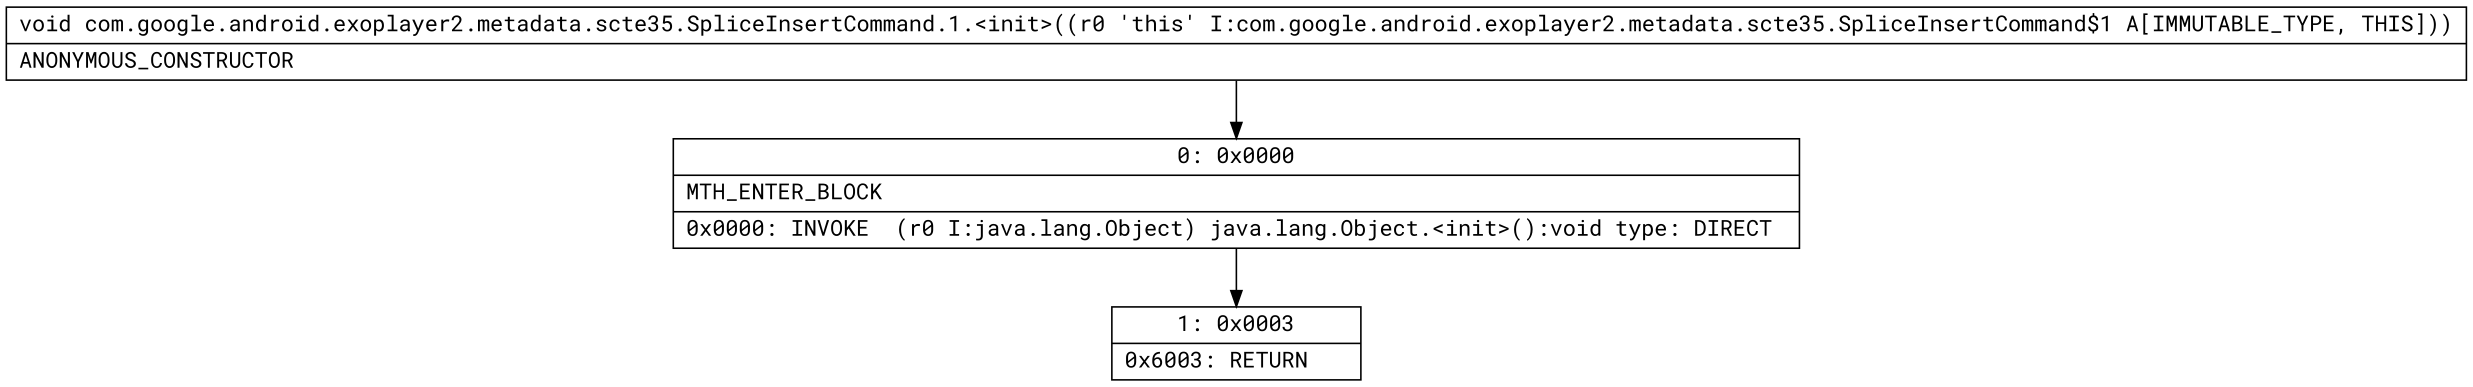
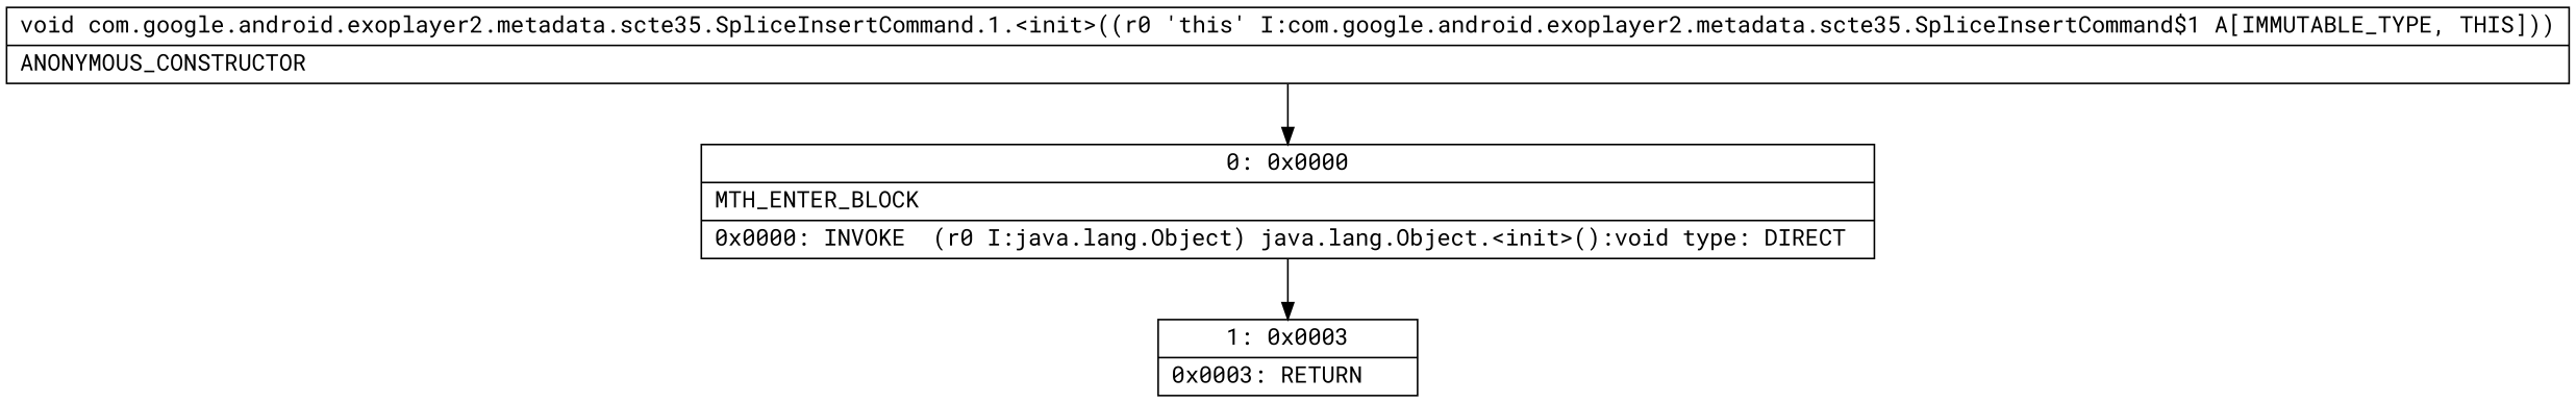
  digraph {
    fontname="Roboto Mono"
    node [shape=record fontname="Roboto Mono"]
    edge [fontname="Roboto Mono"]
    n1 [label="{0\:\ 0x0000|MTH_ENTER_BLOCK\l|0x0000: INVOKE  (r0 I:java.lang.Object) java.lang.Object.\<init\>():void type: DIRECT \l}"]
-   n2 [label="{1\:\ 0x0003|0x6003: RETURN   \l}"]
+   n2 [label="{1\:\ 0x0003|0x0003: RETURN   \l}"]
    n3 [label="{void com.google.android.exoplayer2.metadata.scte35.SpliceInsertCommand.1.\<init\>((r0 'this' I:com.google.android.exoplayer2.metadata.scte35.SpliceInsertCommand$1 A[IMMUTABLE_TYPE, THIS]))  | ANONYMOUS_CONSTRUCTOR\l}"]
    n1 -> n2
    n3 -> n1
  }
